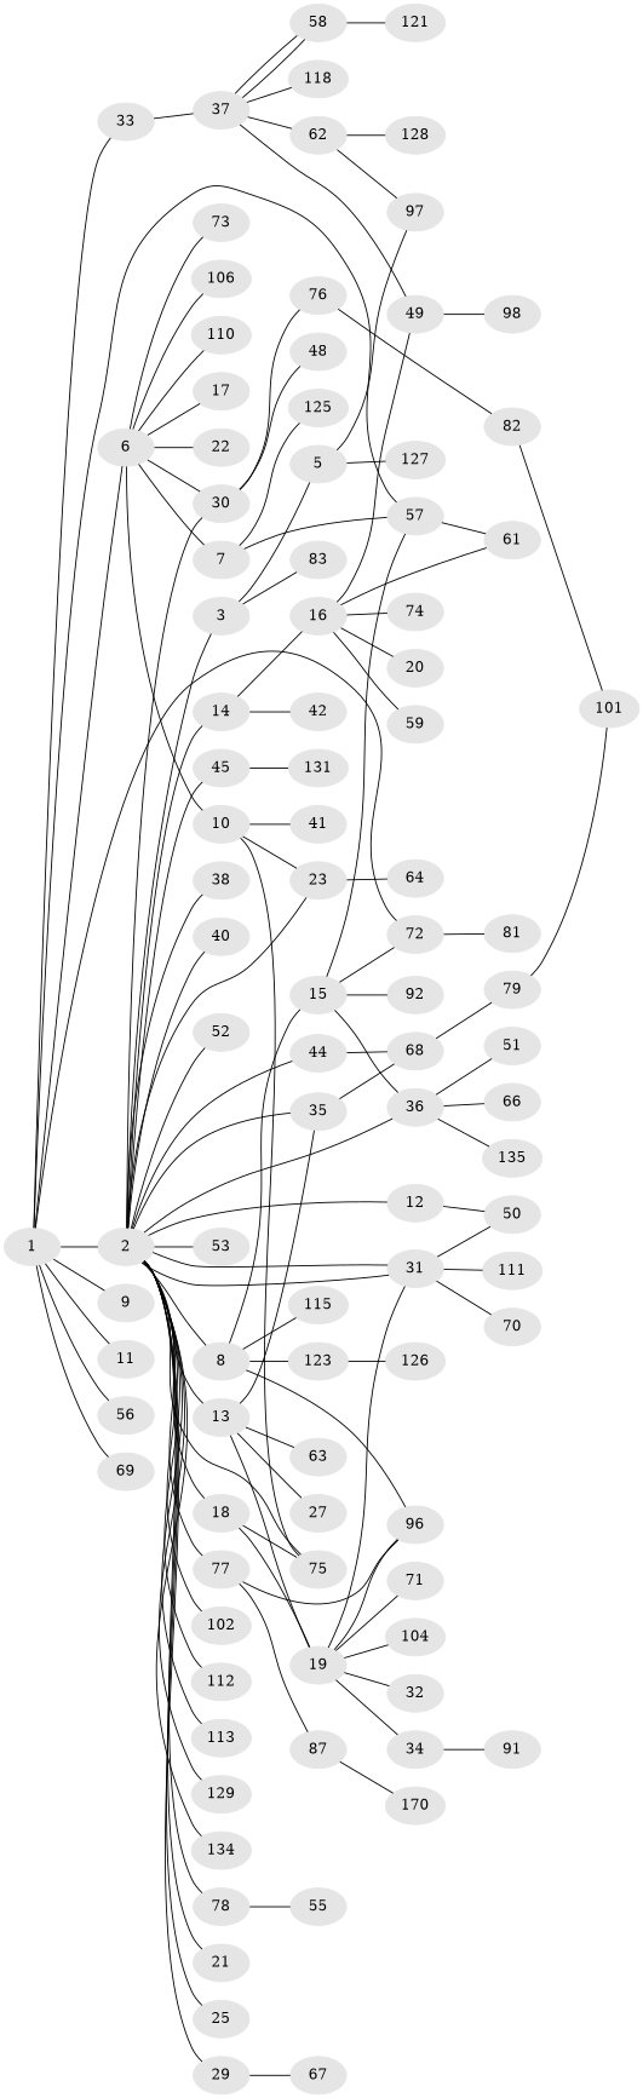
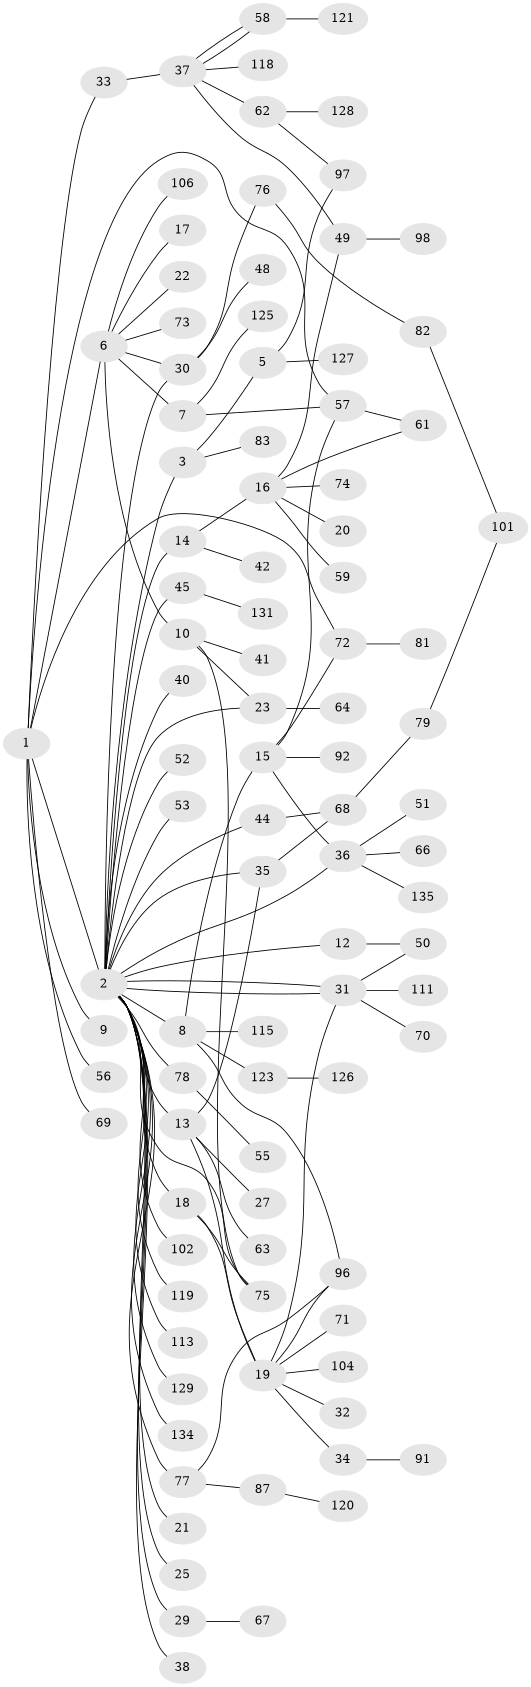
  graph {
    rankdir=LR
    node [color=gray90 style=filled]
    1 [super="+90"]
    2 [super="+4"]
    6 [super="+28"]
    9
-   11 [super="+65"]
    33
    56
    57 [super="+117"]
    69 [super="+119"]
    72 [super="+94"]
    3 [super="+54"]
    8 [super="+96"]
    12
    13 [super="+103"]
    14
    18 [super="+99"]
    21
    23 [super="+122"]
    25
    29
    30
    31 [super="+46"]
    35
    36
    38
    40
    44
    45 [super="+114"]
    52
    53
    75 [super="+93"]
    77 [super="+89"]
    78
    102
-   112
+   112 [label=119]
    113
    129
    134
    7 [super="+124"]
    10 [super="+39"]
    17
    22 [super="+26"]
    73 [super="+108"]
    106
-   110 [super="+133"]
    37 [super="+60"]
    61
    81
    5 [super="+84"]
    83
    15 [super="+105"]
    n52 [label=96 super="+130"]
    115
    123
    50
    19 [super="+47"]
    27 [super="+100"]
    63
    16 [super="+80"]
    42
    64
    67
    48
    76
    70
    111
    68 [super="+88"]
    51
    66 [super="+116"]
    135
    131
    87
    55
    97
    127
    125
    41
    92 [super="+132"]
    126
    32
    34
    71
    104
    20 [super="+43"]
    49
    59
    74
    98
    91
    82 [super="+95"]
    58 [super="+109"]
    62 [super="+107"]
    118
    79
    121
    128
    101
-   120 [label=170]
+   120
    1 -- 2
    1 -- 6
    1 -- 9
-   1 -- 11
    1 -- 33
    1 -- 56
    1 -- 57
    1 -- 69
    1 -- 72
    2 -- 3
    2 -- 8
    2 -- 12
    2 -- 13
    2 -- 14
    2 -- 18
    2 -- 21
    2 -- 23
    2 -- 25
    2 -- 29
    2 -- 30
    2 -- 31
    2 -- 31
    2 -- 35
    2 -- 36
    2 -- 38
    2 -- 40
    2 -- 44
    2 -- 45
    2 -- 52
    2 -- 53
    2 -- 75
    2 -- 77
    2 -- 78
    2 -- 102
    2 -- 112
    2 -- 113
    2 -- 129
    2 -- 134
    6 -- 30
    6 -- 7 [weight=2]
    6 -- 10
    6 -- 17
    6 -- 22
    6 -- 73 [weight=2]
    6 -- 106
-   6 -- 110
    33 -- 37
    57 -- 61
    72 -- 81
    3 -- 5
    3 -- 83
    8 -- 15
    8 -- n52
    8 -- 115
    8 -- 123
    12 -- 50
    13 -- 35
    13 -- 19
    13 -- 27
    13 -- 63
    14 -- 16
    14 -- 42
    18 -- 75
    18 -- 19
    23 -- 64
    29 -- 67
    30 -- 48
    30 -- 76
    31 -- 50
    31 -- 70
    31 -- 111
    35 -- 68
    36 -- 51
    36 -- 66
    36 -- 135
    44 -- 68
    45 -- 131
    77 -- n52
    77 -- 87
    78 -- 55
    7 -- 57
    7 -- 125
    10 -- 23
    10 -- 75
    10 -- 41
    37 -- 49
    37 -- 58
    37 -- 58
    37 -- 62
    37 -- 118
    5 -- 97
    5 -- 127
    15 -- 57
    15 -- 72
    15 -- 36
    15 -- 92
    123 -- 126
    19 -- 31
    19 -- n52
    19 -- 32
    19 -- 34
    19 -- 71
    19 -- 104
    16 -- 61
    16 -- 20
    16 -- 49
    16 -- 59
    16 -- 74
    76 -- 82
    68 -- 79
    87 -- 120
    34 -- 91
    49 -- 98
    82 -- 101
    58 -- 121
    62 -- 97
    62 -- 128
    79 -- 101
  }
